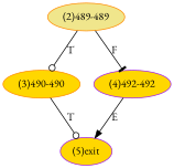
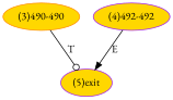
  digraph {
    fontname="EB Garamond"
    node [color=darkorange fillcolor=gold fontname="EB Garamond" style=filled]
    edge [arrowhead=odot fontname="EB Garamond"]
-   n1 [fillcolor=khaki label="(2)489-489"]
    n2 [label="(3)490-490"]
    n3 [color=purple label="(4)492-492"]
    n4 [color=purple label="(5)exit"]
-   n1 -> n2 [label=T]
-   n1 -> n3 [arrowhead=tee label=F]
    n2 -> n4 [label=T]
    n3 -> n4 [arrowhead=normal label=E]
  }
